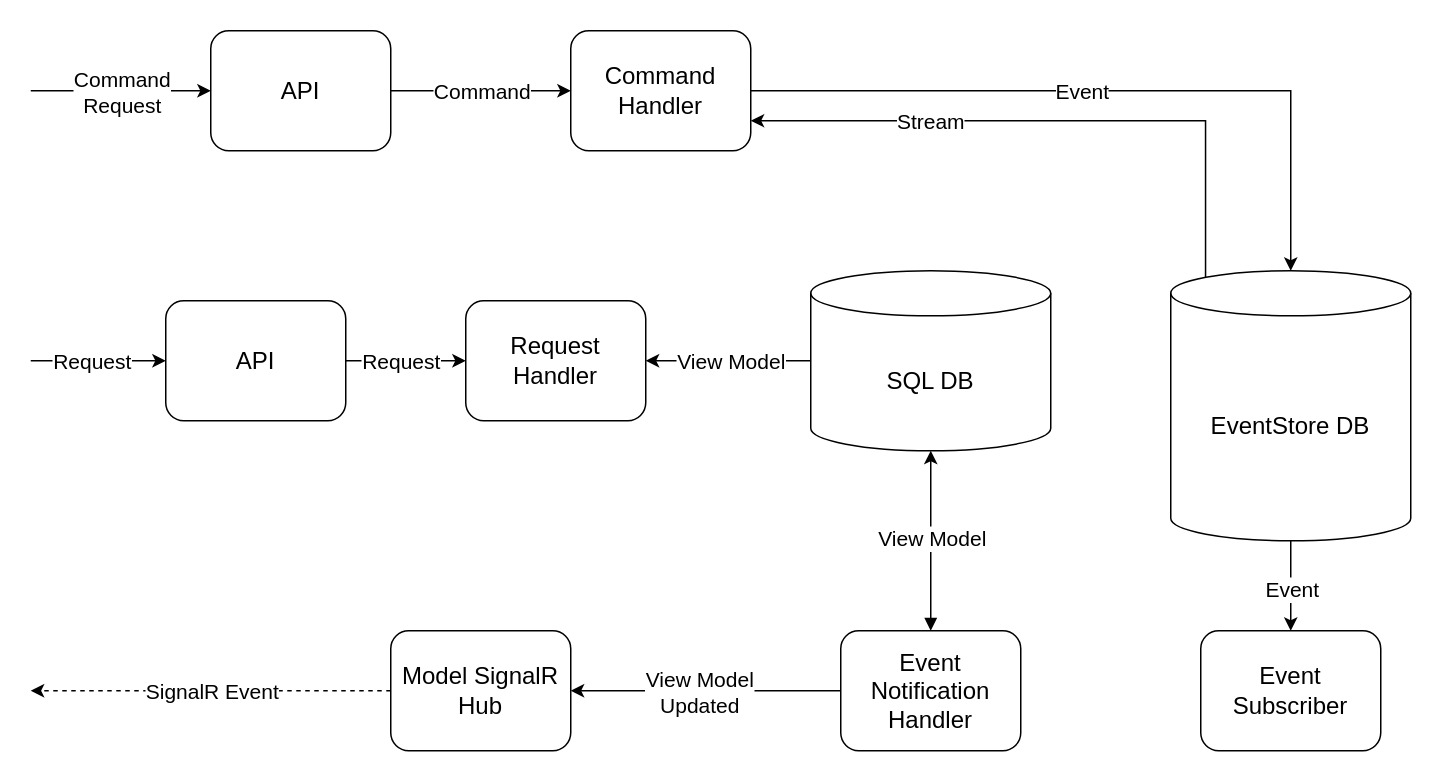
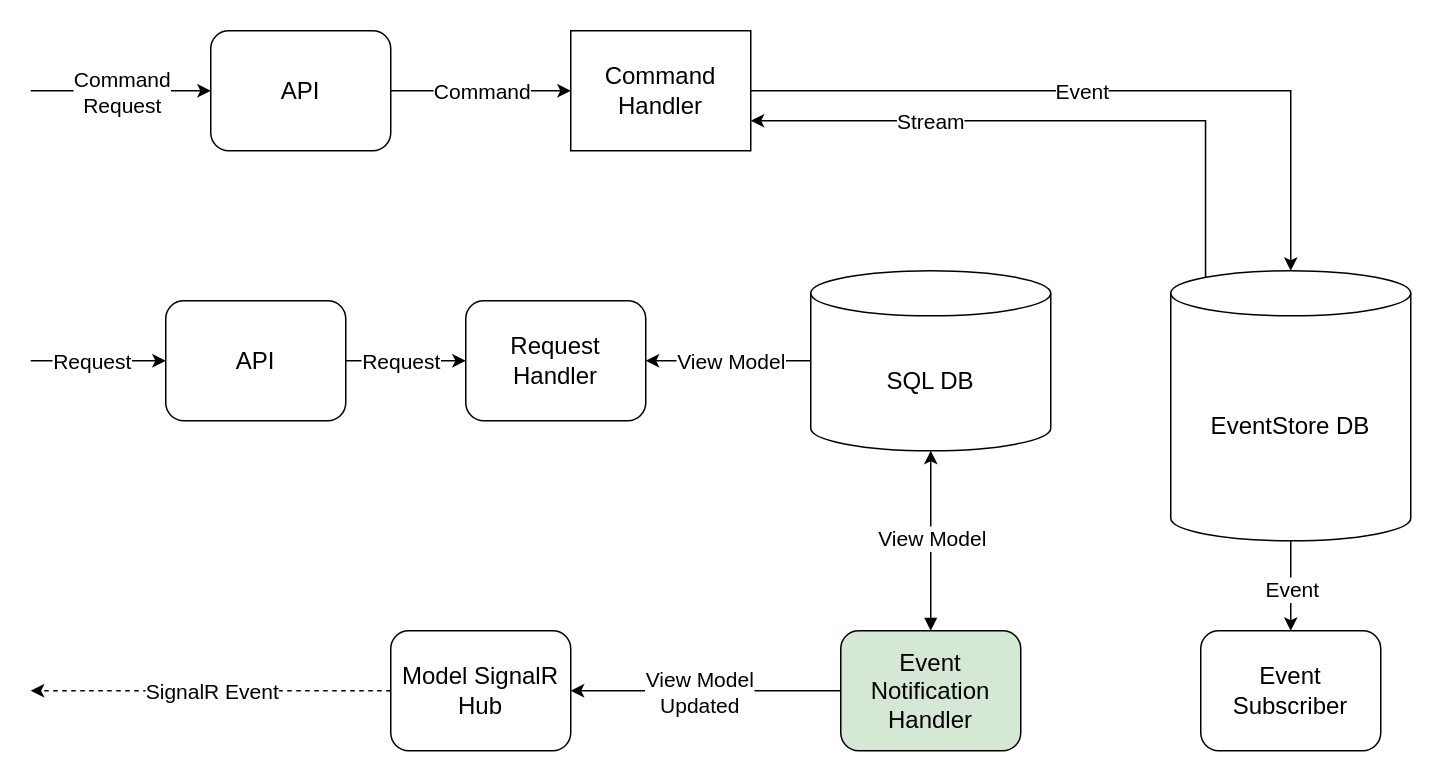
  <mxCell id="0" />
  <mxCell id="1" parent="0" />
  <mxCell id="2" style="edgeStyle=orthogonalEdgeStyle;rounded=0;orthogonalLoop=1;jettySize=auto;html=1;entryX=0;entryY=0.5;entryDx=0;entryDy=0;" parent="1" source="4" target="9" edge="1"><mxGeometry relative="1" as="geometry" /></mxCell>
  <mxCell id="3" value="Command" style="edgeLabel;html=1;align=center;verticalAlign=middle;resizable=0;points=[];fontSize=14;" parent="2" connectable="0" vertex="1"><mxGeometry x="-0.272" relative="1" as="geometry"><mxPoint x="16" as="offset" /></mxGeometry></mxCell>
  <mxCell id="4" value="API" style="rounded=1;whiteSpace=wrap;html=1;fontSize=16;" parent="1" vertex="1"><mxGeometry x="140" y="20" width="120" height="80" as="geometry" /></mxCell>
  <mxCell id="5" value="" style="endArrow=classic;html=1;rounded=0;entryX=0;entryY=0.5;entryDx=0;entryDy=0;" parent="1" target="4" edge="1"><mxGeometry width="50" height="50" relative="1" as="geometry"><mxPoint x="20" y="60" as="sourcePoint" /><mxPoint x="30" y="10" as="targetPoint" /></mxGeometry></mxCell>
  <mxCell id="6" value="Command&lt;br&gt;Request" style="edgeLabel;html=1;align=center;verticalAlign=middle;resizable=0;points=[];fontSize=14;" parent="5" connectable="0" vertex="1"><mxGeometry x="-0.138" relative="1" as="geometry"><mxPoint x="8" as="offset" /></mxGeometry></mxCell>
  <mxCell id="7" style="edgeStyle=orthogonalEdgeStyle;rounded=0;orthogonalLoop=1;jettySize=auto;html=1;" parent="1" source="9" target="14" edge="1"><mxGeometry relative="1" as="geometry" /></mxCell>
  <mxCell id="8" value="Event" style="edgeLabel;html=1;align=center;verticalAlign=middle;resizable=0;points=[];fontSize=14;" parent="7" connectable="0" vertex="1"><mxGeometry x="-0.04" y="-1" relative="1" as="geometry"><mxPoint x="-10" y="-1" as="offset" /></mxGeometry></mxCell>
- <mxCell id="9" value="Command Handler" style="rounded=1;whiteSpace=wrap;html=1;fontSize=16;" parent="1" vertex="1"><mxGeometry x="380" y="20" width="120" height="80" as="geometry" /></mxCell>
+ <mxCell id="9" value="Command Handler" style="whiteSpace=wrap;html=1;fontSize=16;rounded=0;" parent="1" vertex="1"><mxGeometry x="380" y="20" width="120" height="80" as="geometry" /></mxCell>
  <mxCell id="10" style="edgeStyle=orthogonalEdgeStyle;rounded=0;orthogonalLoop=1;jettySize=auto;html=1;entryX=0.5;entryY=0;entryDx=0;entryDy=0;fontSize=14;exitX=0.5;exitY=1;exitDx=0;exitDy=0;exitPerimeter=0;" parent="1" source="14" target="15" edge="1"><mxGeometry relative="1" as="geometry" /></mxCell>
  <mxCell id="11" value="Event" style="edgeLabel;html=1;align=center;verticalAlign=middle;resizable=0;points=[];fontSize=14;" parent="10" connectable="0" vertex="1"><mxGeometry x="-0.05" relative="1" as="geometry"><mxPoint y="3" as="offset" /></mxGeometry></mxCell>
  <mxCell id="12" style="edgeStyle=orthogonalEdgeStyle;rounded=0;jumpStyle=arc;orthogonalLoop=1;jettySize=auto;html=1;exitX=0.145;exitY=0;exitDx=0;exitDy=4.35;exitPerimeter=0;entryX=1;entryY=0.75;entryDx=0;entryDy=0;fontSize=14;startArrow=none;startFill=0;" parent="1" source="14" target="9" edge="1"><mxGeometry relative="1" as="geometry"><Array as="points"><mxPoint x="803" y="80" /></Array></mxGeometry></mxCell>
  <mxCell id="13" value="Stream" style="edgeLabel;html=1;align=center;verticalAlign=middle;resizable=0;points=[];fontSize=14;" parent="12" connectable="0" vertex="1"><mxGeometry x="0.431" y="-2" relative="1" as="geometry"><mxPoint x="4" y="2" as="offset" /></mxGeometry></mxCell>
  <mxCell id="14" value="EventStore DB" style="shape=cylinder3;whiteSpace=wrap;html=1;boundedLbl=1;backgroundOutline=1;size=15;fontSize=16;" parent="1" vertex="1"><mxGeometry x="780" y="180" width="160" height="180" as="geometry" /></mxCell>
  <mxCell id="15" value="Event Subscriber" style="rounded=1;whiteSpace=wrap;html=1;fontSize=16;" parent="1" vertex="1"><mxGeometry x="800" y="420" width="120" height="80" as="geometry" /></mxCell>
  <mxCell id="16" style="edgeStyle=orthogonalEdgeStyle;rounded=0;orthogonalLoop=1;jettySize=auto;html=1;entryX=0.5;entryY=1;entryDx=0;entryDy=0;entryPerimeter=0;fontSize=14;startArrow=block;startFill=1;" parent="1" source="20" target="23" edge="1"><mxGeometry relative="1" as="geometry" /></mxCell>
  <mxCell id="17" value="View Model" style="edgeLabel;html=1;align=center;verticalAlign=middle;resizable=0;points=[];fontSize=14;" parent="16" connectable="0" vertex="1"><mxGeometry x="-0.3" y="4" relative="1" as="geometry"><mxPoint x="4" y="-20" as="offset" /></mxGeometry></mxCell>
  <mxCell id="18" style="edgeStyle=orthogonalEdgeStyle;rounded=0;orthogonalLoop=1;jettySize=auto;html=1;entryX=1;entryY=0.5;entryDx=0;entryDy=0;fontSize=14;startArrow=none;startFill=0;exitX=0;exitY=0.5;exitDx=0;exitDy=0;" parent="1" source="20" target="26" edge="1"><mxGeometry relative="1" as="geometry" /></mxCell>
  <mxCell id="19" value="View Model&lt;br&gt;Updated" style="edgeLabel;html=1;align=center;verticalAlign=middle;resizable=0;points=[];fontSize=14;" parent="18" connectable="0" vertex="1"><mxGeometry x="0.167" y="1" relative="1" as="geometry"><mxPoint x="10" y="-1" as="offset" /></mxGeometry></mxCell>
- <mxCell id="20" value="Event Notification Handler" style="rounded=1;whiteSpace=wrap;html=1;fontSize=16;" parent="1" vertex="1"><mxGeometry x="560" y="420" width="120" height="80" as="geometry" /></mxCell>
+ <mxCell id="20" value="Event Notification Handler" style="rounded=1;whiteSpace=wrap;html=1;fontSize=16;fillColor=#d5e8d4;" parent="1" vertex="1"><mxGeometry x="560" y="420" width="120" height="80" as="geometry" /></mxCell>
  <mxCell id="21" style="edgeStyle=orthogonalEdgeStyle;rounded=0;orthogonalLoop=1;jettySize=auto;html=1;entryX=1;entryY=0.5;entryDx=0;entryDy=0;fontSize=14;startArrow=none;startFill=0;" parent="1" source="23" target="30" edge="1"><mxGeometry relative="1" as="geometry" /></mxCell>
  <mxCell id="22" value="View Model" style="edgeLabel;html=1;align=center;verticalAlign=middle;resizable=0;points=[];fontSize=14;" parent="21" connectable="0" vertex="1"><mxGeometry x="-0.24" y="1" relative="1" as="geometry"><mxPoint x="-12" y="-1" as="offset" /></mxGeometry></mxCell>
  <mxCell id="23" value="SQL DB" style="shape=cylinder3;whiteSpace=wrap;html=1;boundedLbl=1;backgroundOutline=1;size=15;fontSize=16;" parent="1" vertex="1"><mxGeometry x="540" y="180" width="160" height="120" as="geometry" /></mxCell>
  <mxCell id="24" style="edgeStyle=orthogonalEdgeStyle;rounded=0;orthogonalLoop=1;jettySize=auto;html=1;exitX=0;exitY=0.5;exitDx=0;exitDy=0;fontSize=14;startArrow=none;startFill=0;dashed=1;" parent="1" source="26" edge="1"><mxGeometry relative="1" as="geometry"><mxPoint x="20" y="460" as="targetPoint" /></mxGeometry></mxCell>
  <mxCell id="25" value="SignalR Event" style="edgeLabel;html=1;align=center;verticalAlign=middle;resizable=0;points=[];fontSize=14;" parent="24" connectable="0" vertex="1"><mxGeometry x="0.142" y="3" relative="1" as="geometry"><mxPoint x="17" y="-3" as="offset" /></mxGeometry></mxCell>
  <mxCell id="26" value="Model SignalR Hub" style="rounded=1;whiteSpace=wrap;html=1;fontSize=16;" parent="1" vertex="1"><mxGeometry x="260" y="420" width="120" height="80" as="geometry" /></mxCell>
  <mxCell id="27" style="edgeStyle=orthogonalEdgeStyle;rounded=0;orthogonalLoop=1;jettySize=auto;html=1;entryX=0;entryY=0.5;entryDx=0;entryDy=0;fontSize=14;startArrow=none;startFill=0;" parent="1" source="29" target="30" edge="1"><mxGeometry relative="1" as="geometry" /></mxCell>
  <mxCell id="28" value="Request" style="edgeLabel;html=1;align=center;verticalAlign=middle;resizable=0;points=[];fontSize=14;" parent="27" connectable="0" vertex="1"><mxGeometry x="-0.25" y="1" relative="1" as="geometry"><mxPoint x="6" y="1" as="offset" /></mxGeometry></mxCell>
  <mxCell id="29" value="API" style="rounded=1;whiteSpace=wrap;html=1;fontSize=16;" parent="1" vertex="1"><mxGeometry x="110" y="200" width="120" height="80" as="geometry" /></mxCell>
  <mxCell id="30" value="Request Handler" style="rounded=1;whiteSpace=wrap;html=1;fontSize=16;" parent="1" vertex="1"><mxGeometry x="310" y="200" width="120" height="80" as="geometry" /></mxCell>
  <mxCell id="31" value="" style="endArrow=classic;html=1;rounded=0;fontSize=14;entryX=0;entryY=0.5;entryDx=0;entryDy=0;" parent="1" target="29" edge="1"><mxGeometry width="50" height="50" relative="1" as="geometry"><mxPoint x="20" y="240" as="sourcePoint" /><mxPoint x="70" y="190" as="targetPoint" /></mxGeometry></mxCell>
  <mxCell id="32" value="Request" style="edgeLabel;html=1;align=center;verticalAlign=middle;resizable=0;points=[];fontSize=14;" parent="31" connectable="0" vertex="1"><mxGeometry x="-0.46" y="-1" relative="1" as="geometry"><mxPoint x="16" y="-1" as="offset" /></mxGeometry></mxCell>
